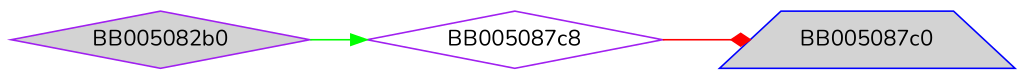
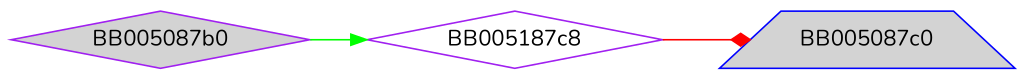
  digraph {
    fontname=Nunito
    rankdir=LR
    splines=ortho
    node [color=purple fillcolor=lightgrey fontname=Nunito shape=diamond style=filled]
    edge [fontname=Nunito]
-   BB005087c8 [fillcolor=white]
-   BB005087b0 [label=BB005082b0]
+   BB005087c8 [fillcolor=white label=BB005187c8]
+   BB005087b0
    BB005087c0 [color=blue shape=trapezium]
    BB005087c8 -> BB005087c0 [arrowhead=diamond color=red]
    BB005087b0 -> BB005087c8 [arrowhead=normal color=green]
  }
